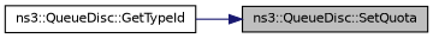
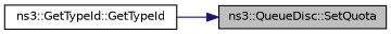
  digraph {
    rankdir=RL
    node [color=black fontname=Helvetica fontsize=10 shape=record style=filled]
    n1 [fillcolor=grey75 fontcolor=black height=0.2 label="ns3::QueueDisc::SetQuota" width=0.4]
-   n2 [fillcolor=white height=0.2 label="ns3::QueueDisc::GetTypeId" width=0.4]
+   n2 [fillcolor=white height=0.2 label="ns3::GetTypeId::GetTypeId" width=0.4]
    n1 -> n2 [color=midnightblue dir=back fontname=Helvetica fontsize=10 labelfontname=Helvetica labelfontsize=10 style=solid]
  }
